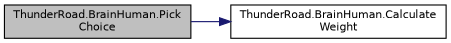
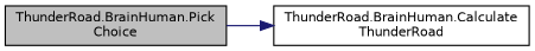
  digraph {
    rankdir=LR
    node [color=black fontname=Helvetica fontsize=10 shape=record style=filled]
    n1 [fillcolor=grey75 fontcolor=black height=0.2 label="ThunderRoad.BrainHuman.Pick\lChoice" width=0.4]
-   n2 [fillcolor=white height=0.2 label="ThunderRoad.BrainHuman.Calculate\lWeight" width=0.4]
+   n2 [fillcolor=white height=0.2 label="ThunderRoad.BrainHuman.Calculate\lThunderRoad" width=0.4]
    n1 -> n2 [color=midnightblue fontname=Helvetica fontsize=10 labelfontname=Helvetica labelfontsize=10 style=solid]
  }
